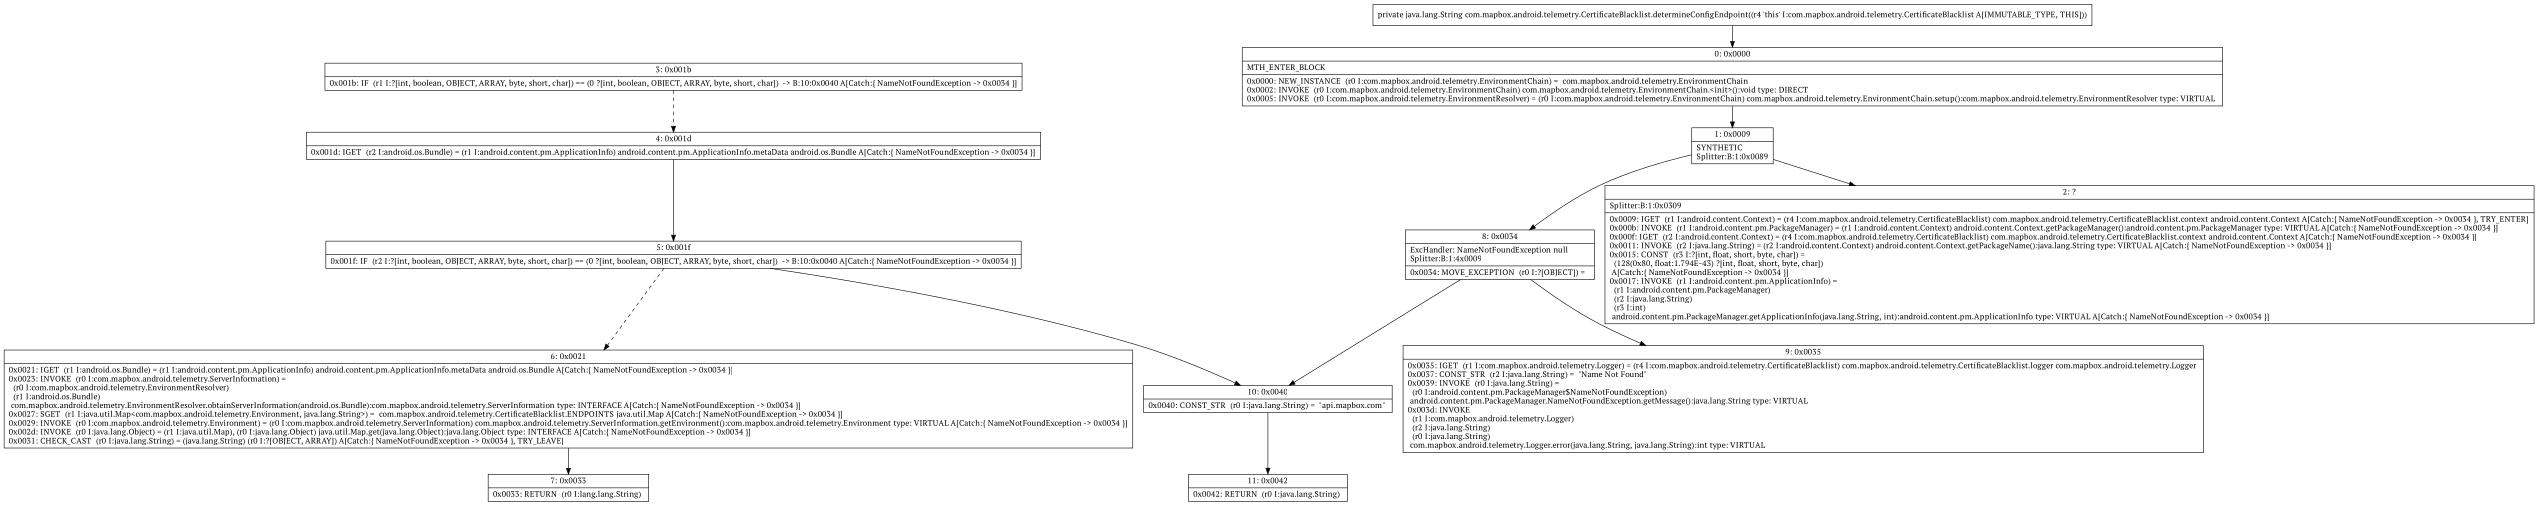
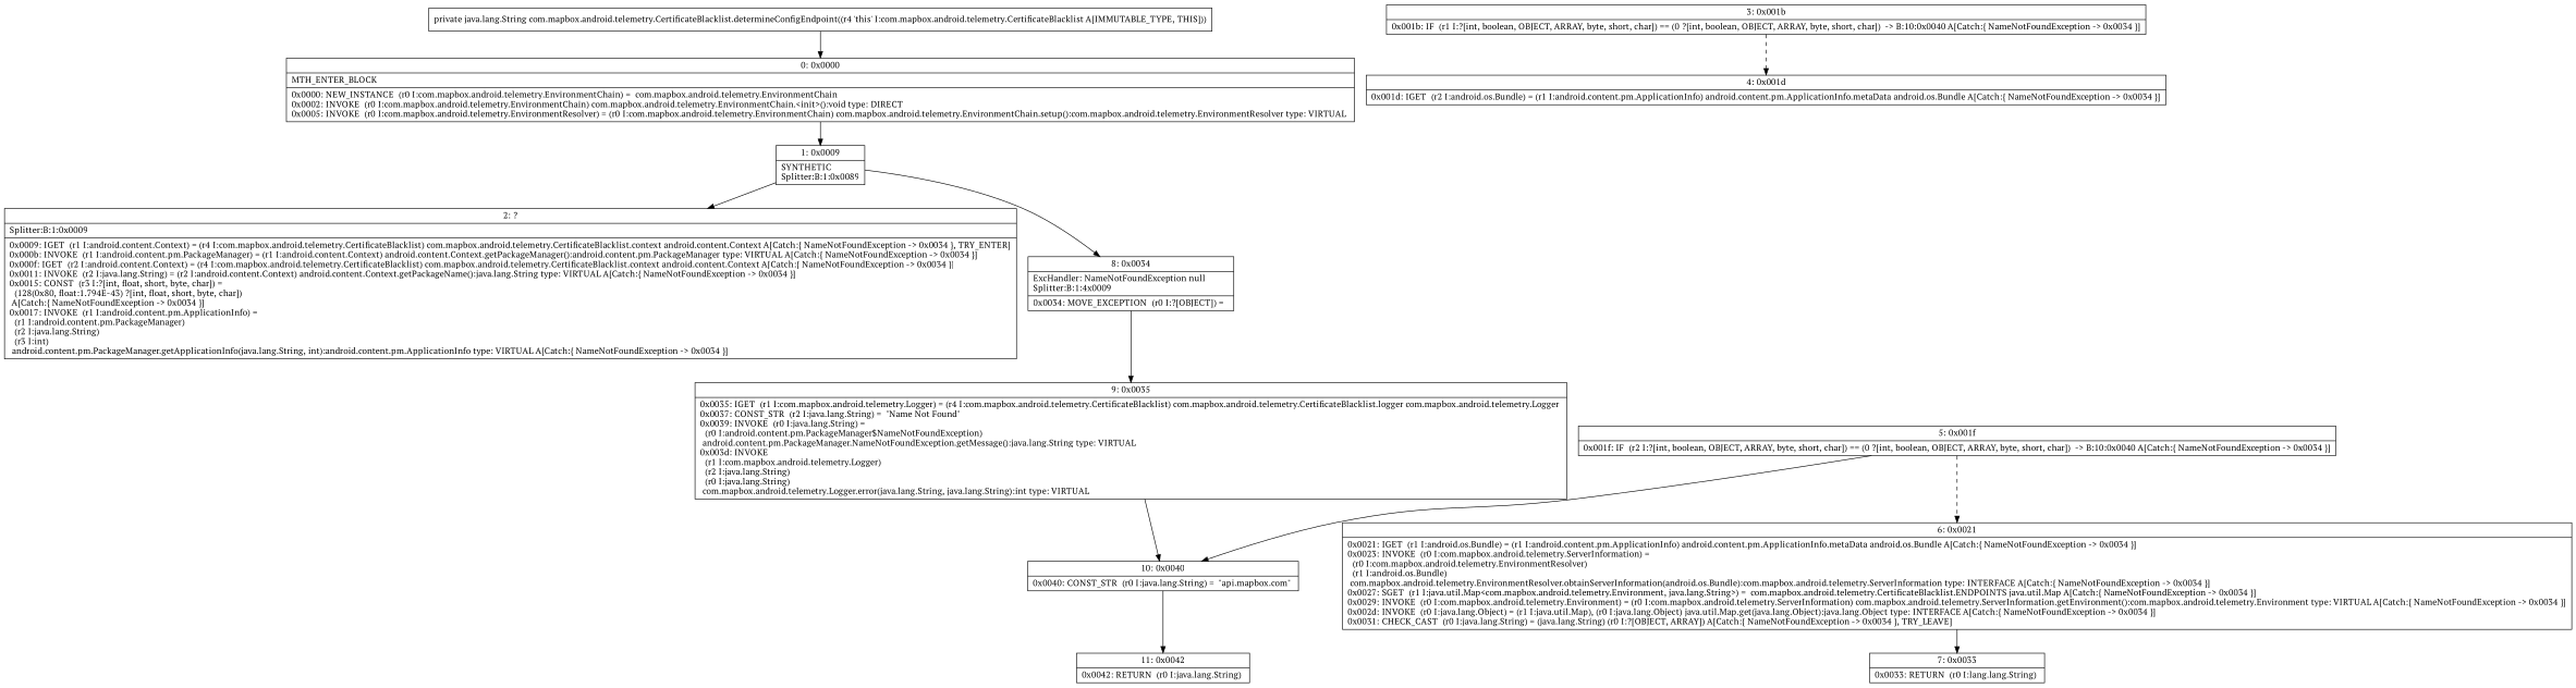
  digraph {
    fontname="PT Serif"
    node [fontname="PT Serif" shape=record]
    edge [fontname="PT Serif"]
    n1 [label="{0\:\ 0x0000|MTH_ENTER_BLOCK\l|0x0000: NEW_INSTANCE  (r0 I:com.mapbox.android.telemetry.EnvironmentChain) =  com.mapbox.android.telemetry.EnvironmentChain \l0x0002: INVOKE  (r0 I:com.mapbox.android.telemetry.EnvironmentChain) com.mapbox.android.telemetry.EnvironmentChain.\<init\>():void type: DIRECT \l0x0005: INVOKE  (r0 I:com.mapbox.android.telemetry.EnvironmentResolver) = (r0 I:com.mapbox.android.telemetry.EnvironmentChain) com.mapbox.android.telemetry.EnvironmentChain.setup():com.mapbox.android.telemetry.EnvironmentResolver type: VIRTUAL \l}"]
    n2 [label="{1\:\ 0x0009|SYNTHETIC\lSplitter:B:1:0x0089\l}"]
-   n3 [label="{2\:\ ?|Splitter:B:1:0x0309\l|0x0009: IGET  (r1 I:android.content.Context) = (r4 I:com.mapbox.android.telemetry.CertificateBlacklist) com.mapbox.android.telemetry.CertificateBlacklist.context android.content.Context A[Catch:\{ NameNotFoundException \-\> 0x0034 \}, TRY_ENTER]\l0x000b: INVOKE  (r1 I:android.content.pm.PackageManager) = (r1 I:android.content.Context) android.content.Context.getPackageManager():android.content.pm.PackageManager type: VIRTUAL A[Catch:\{ NameNotFoundException \-\> 0x0034 \}]\l0x000f: IGET  (r2 I:android.content.Context) = (r4 I:com.mapbox.android.telemetry.CertificateBlacklist) com.mapbox.android.telemetry.CertificateBlacklist.context android.content.Context A[Catch:\{ NameNotFoundException \-\> 0x0034 \}]\l0x0011: INVOKE  (r2 I:java.lang.String) = (r2 I:android.content.Context) android.content.Context.getPackageName():java.lang.String type: VIRTUAL A[Catch:\{ NameNotFoundException \-\> 0x0034 \}]\l0x0015: CONST  (r3 I:?[int, float, short, byte, char]) = \l  (128(0x80, float:1.794E\-43) ?[int, float, short, byte, char])\l A[Catch:\{ NameNotFoundException \-\> 0x0034 \}]\l0x0017: INVOKE  (r1 I:android.content.pm.ApplicationInfo) = \l  (r1 I:android.content.pm.PackageManager)\l  (r2 I:java.lang.String)\l  (r3 I:int)\l android.content.pm.PackageManager.getApplicationInfo(java.lang.String, int):android.content.pm.ApplicationInfo type: VIRTUAL A[Catch:\{ NameNotFoundException \-\> 0x0034 \}]\l}"]
+   n3 [label="{2\:\ ?|Splitter:B:1:0x0009\l|0x0009: IGET  (r1 I:android.content.Context) = (r4 I:com.mapbox.android.telemetry.CertificateBlacklist) com.mapbox.android.telemetry.CertificateBlacklist.context android.content.Context A[Catch:\{ NameNotFoundException \-\> 0x0034 \}, TRY_ENTER]\l0x000b: INVOKE  (r1 I:android.content.pm.PackageManager) = (r1 I:android.content.Context) android.content.Context.getPackageManager():android.content.pm.PackageManager type: VIRTUAL A[Catch:\{ NameNotFoundException \-\> 0x0034 \}]\l0x000f: IGET  (r2 I:android.content.Context) = (r4 I:com.mapbox.android.telemetry.CertificateBlacklist) com.mapbox.android.telemetry.CertificateBlacklist.context android.content.Context A[Catch:\{ NameNotFoundException \-\> 0x0034 \}]\l0x0011: INVOKE  (r2 I:java.lang.String) = (r2 I:android.content.Context) android.content.Context.getPackageName():java.lang.String type: VIRTUAL A[Catch:\{ NameNotFoundException \-\> 0x0034 \}]\l0x0015: CONST  (r3 I:?[int, float, short, byte, char]) = \l  (128(0x80, float:1.794E\-43) ?[int, float, short, byte, char])\l A[Catch:\{ NameNotFoundException \-\> 0x0034 \}]\l0x0017: INVOKE  (r1 I:android.content.pm.ApplicationInfo) = \l  (r1 I:android.content.pm.PackageManager)\l  (r2 I:java.lang.String)\l  (r3 I:int)\l android.content.pm.PackageManager.getApplicationInfo(java.lang.String, int):android.content.pm.ApplicationInfo type: VIRTUAL A[Catch:\{ NameNotFoundException \-\> 0x0034 \}]\l}"]
    n4 [label="{8\:\ 0x0034|ExcHandler: NameNotFoundException null\lSplitter:B:1:4x0009\l|0x0034: MOVE_EXCEPTION  (r0 I:?[OBJECT]) =  \l}"]
    n5 [label="{9\:\ 0x0035|0x0035: IGET  (r1 I:com.mapbox.android.telemetry.Logger) = (r4 I:com.mapbox.android.telemetry.CertificateBlacklist) com.mapbox.android.telemetry.CertificateBlacklist.logger com.mapbox.android.telemetry.Logger \l0x0037: CONST_STR  (r2 I:java.lang.String) =  \"Name Not Found\" \l0x0039: INVOKE  (r0 I:java.lang.String) = \l  (r0 I:android.content.pm.PackageManager$NameNotFoundException)\l android.content.pm.PackageManager.NameNotFoundException.getMessage():java.lang.String type: VIRTUAL \l0x003d: INVOKE  \l  (r1 I:com.mapbox.android.telemetry.Logger)\l  (r2 I:java.lang.String)\l  (r0 I:java.lang.String)\l com.mapbox.android.telemetry.Logger.error(java.lang.String, java.lang.String):int type: VIRTUAL \l}"]
    n6 [label="{3\:\ 0x001b|0x001b: IF  (r1 I:?[int, boolean, OBJECT, ARRAY, byte, short, char]) == (0 ?[int, boolean, OBJECT, ARRAY, byte, short, char])  \-\> B:10:0x0040 A[Catch:\{ NameNotFoundException \-\> 0x0034 \}]\l}"]
    n7 [label="{4\:\ 0x001d|0x001d: IGET  (r2 I:android.os.Bundle) = (r1 I:android.content.pm.ApplicationInfo) android.content.pm.ApplicationInfo.metaData android.os.Bundle A[Catch:\{ NameNotFoundException \-\> 0x0034 \}]\l}"]
    n8 [label="{5\:\ 0x001f|0x001f: IF  (r2 I:?[int, boolean, OBJECT, ARRAY, byte, short, char]) == (0 ?[int, boolean, OBJECT, ARRAY, byte, short, char])  \-\> B:10:0x0040 A[Catch:\{ NameNotFoundException \-\> 0x0034 \}]\l}"]
    n9 [label="{10\:\ 0x0040|0x0040: CONST_STR  (r0 I:java.lang.String) =  \"api.mapbox.com\" \l}"]
    n10 [label="{11\:\ 0x0042|0x0042: RETURN  (r0 I:java.lang.String) \l}"]
    n11 [label="{6\:\ 0x0021|0x0021: IGET  (r1 I:android.os.Bundle) = (r1 I:android.content.pm.ApplicationInfo) android.content.pm.ApplicationInfo.metaData android.os.Bundle A[Catch:\{ NameNotFoundException \-\> 0x0034 \}]\l0x0023: INVOKE  (r0 I:com.mapbox.android.telemetry.ServerInformation) = \l  (r0 I:com.mapbox.android.telemetry.EnvironmentResolver)\l  (r1 I:android.os.Bundle)\l com.mapbox.android.telemetry.EnvironmentResolver.obtainServerInformation(android.os.Bundle):com.mapbox.android.telemetry.ServerInformation type: INTERFACE A[Catch:\{ NameNotFoundException \-\> 0x0034 \}]\l0x0027: SGET  (r1 I:java.util.Map\<com.mapbox.android.telemetry.Environment, java.lang.String\>) =  com.mapbox.android.telemetry.CertificateBlacklist.ENDPOINTS java.util.Map A[Catch:\{ NameNotFoundException \-\> 0x0034 \}]\l0x0029: INVOKE  (r0 I:com.mapbox.android.telemetry.Environment) = (r0 I:com.mapbox.android.telemetry.ServerInformation) com.mapbox.android.telemetry.ServerInformation.getEnvironment():com.mapbox.android.telemetry.Environment type: VIRTUAL A[Catch:\{ NameNotFoundException \-\> 0x0034 \}]\l0x002d: INVOKE  (r0 I:java.lang.Object) = (r1 I:java.util.Map), (r0 I:java.lang.Object) java.util.Map.get(java.lang.Object):java.lang.Object type: INTERFACE A[Catch:\{ NameNotFoundException \-\> 0x0034 \}]\l0x0031: CHECK_CAST  (r0 I:java.lang.String) = (java.lang.String) (r0 I:?[OBJECT, ARRAY]) A[Catch:\{ NameNotFoundException \-\> 0x0034 \}, TRY_LEAVE]\l}"]
    n12 [label="{7\:\ 0x0033|0x0033: RETURN  (r0 I:lang.lang.String) \l}"]
    n13 [label="{private java.lang.String com.mapbox.android.telemetry.CertificateBlacklist.determineConfigEndpoint((r4 'this' I:com.mapbox.android.telemetry.CertificateBlacklist A[IMMUTABLE_TYPE, THIS])) }"]
    n1 -> n2
    n2 -> n3
    n2 -> n4
    n4 -> n5
-   n4 -> n9
+   n5 -> n9
    n6 -> n7 [style=dashed]
-   n7 -> n8
    n8 -> n9
    n8 -> n11 [style=dashed]
    n9 -> n10
    n11 -> n12
    n13 -> n1
  }
